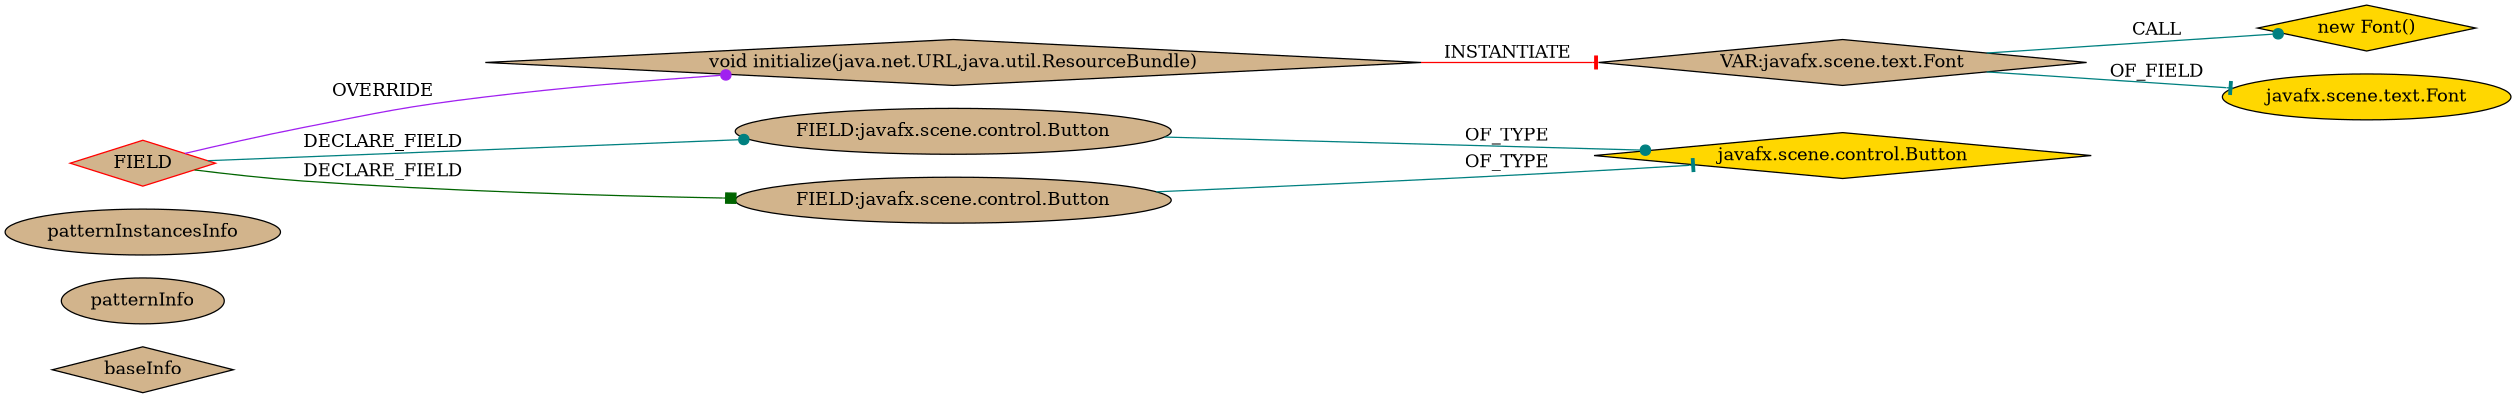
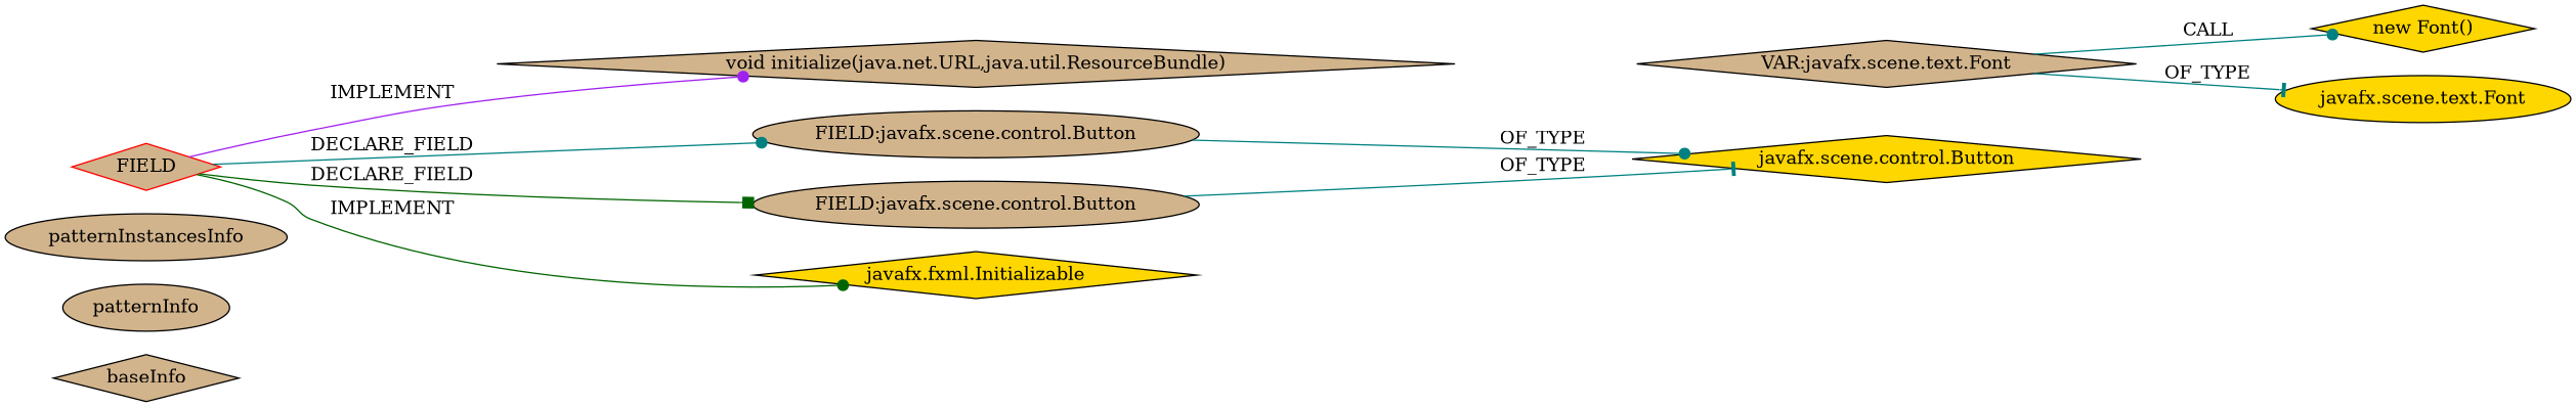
  digraph {
    rankdir=LR
    node [fillcolor=tan shape=diamond style=filled isFrameworkType=false]
    edge [arrowhead=dot color=teal]
    baseInfo [category=pattern graphId=1233 isAnonymous=false possibleRelation=false isFrameworkType=""]
    patternInfo [frequency=2.0 patternRootClient=0 shape=ellipse isFrameworkType=""]
    patternInstancesInfo [0="antoniotorres-CAPOS~/antoniotorres-CAPOS/CAPOS-master/src/main/imprimirController.java~imprimirController~1880" 1="crosswords-testEnvironment~/crosswords-testEnvironment/testEnvironment-master/src/GUI/MainController.java~MainController~2315" shape=ellipse isFrameworkType=""]
    n4 [fillcolor=gold label="new Font()" vertexType=CONSTRUCTOR_CALL]
    n5 [label="VAR:javafx.scene.text.Font" vertexType=VARIABLE_EXPRESION]
    n6 [fillcolor=gold label="javafx.scene.text.Font" shape=ellipse vertexType=FRAMEWORK_CLASS_TYPE]
    n7 [label="void initialize(java.net.URL,java.util.ResourceBundle)" vertexType=OVERRIDING_METHOD_DECLARATION]
    n8 [color=red label=FIELD vertexType=ROOT_CLIENT_CLASS_DECLARATION]
    n9 [label="FIELD:javafx.scene.control.Button" shape=ellipse vertexType=FIELD_DECLARATION]
    n10 [label="FIELD:javafx.scene.control.Button" shape=ellipse vertexType=FIELD_DECLARATION]
+   n11 [fillcolor=gold label="javafx.fxml.Initializable" vertexType=FRAMEWORK_INTERFACE_TYPE]
    n12 [fillcolor=gold label="javafx.scene.control.Button" vertexType=FRAMEWORK_CLASS_TYPE]
    n5 -> n4 [label=CALL]
-   n5 -> n6 [arrowhead=tee label=OF_FIELD]
-   n7 -> n5 [arrowhead=tee color=red label=INSTANTIATE]
-   n8 -> n7 [color=purple label=OVERRIDE]
+   n5 -> n6 [arrowhead=tee label=OF_TYPE]
+   n8 -> n7 [color=purple label=IMPLEMENT]
    n8 -> n9 [label=DECLARE_FIELD]
    n8 -> n10 [arrowhead=box color=darkgreen label=DECLARE_FIELD]
+   n8 -> n11 [color=darkgreen label=IMPLEMENT]
    n9 -> n12 [label=OF_TYPE]
    n10 -> n12 [arrowhead=tee label=OF_TYPE]
  }
